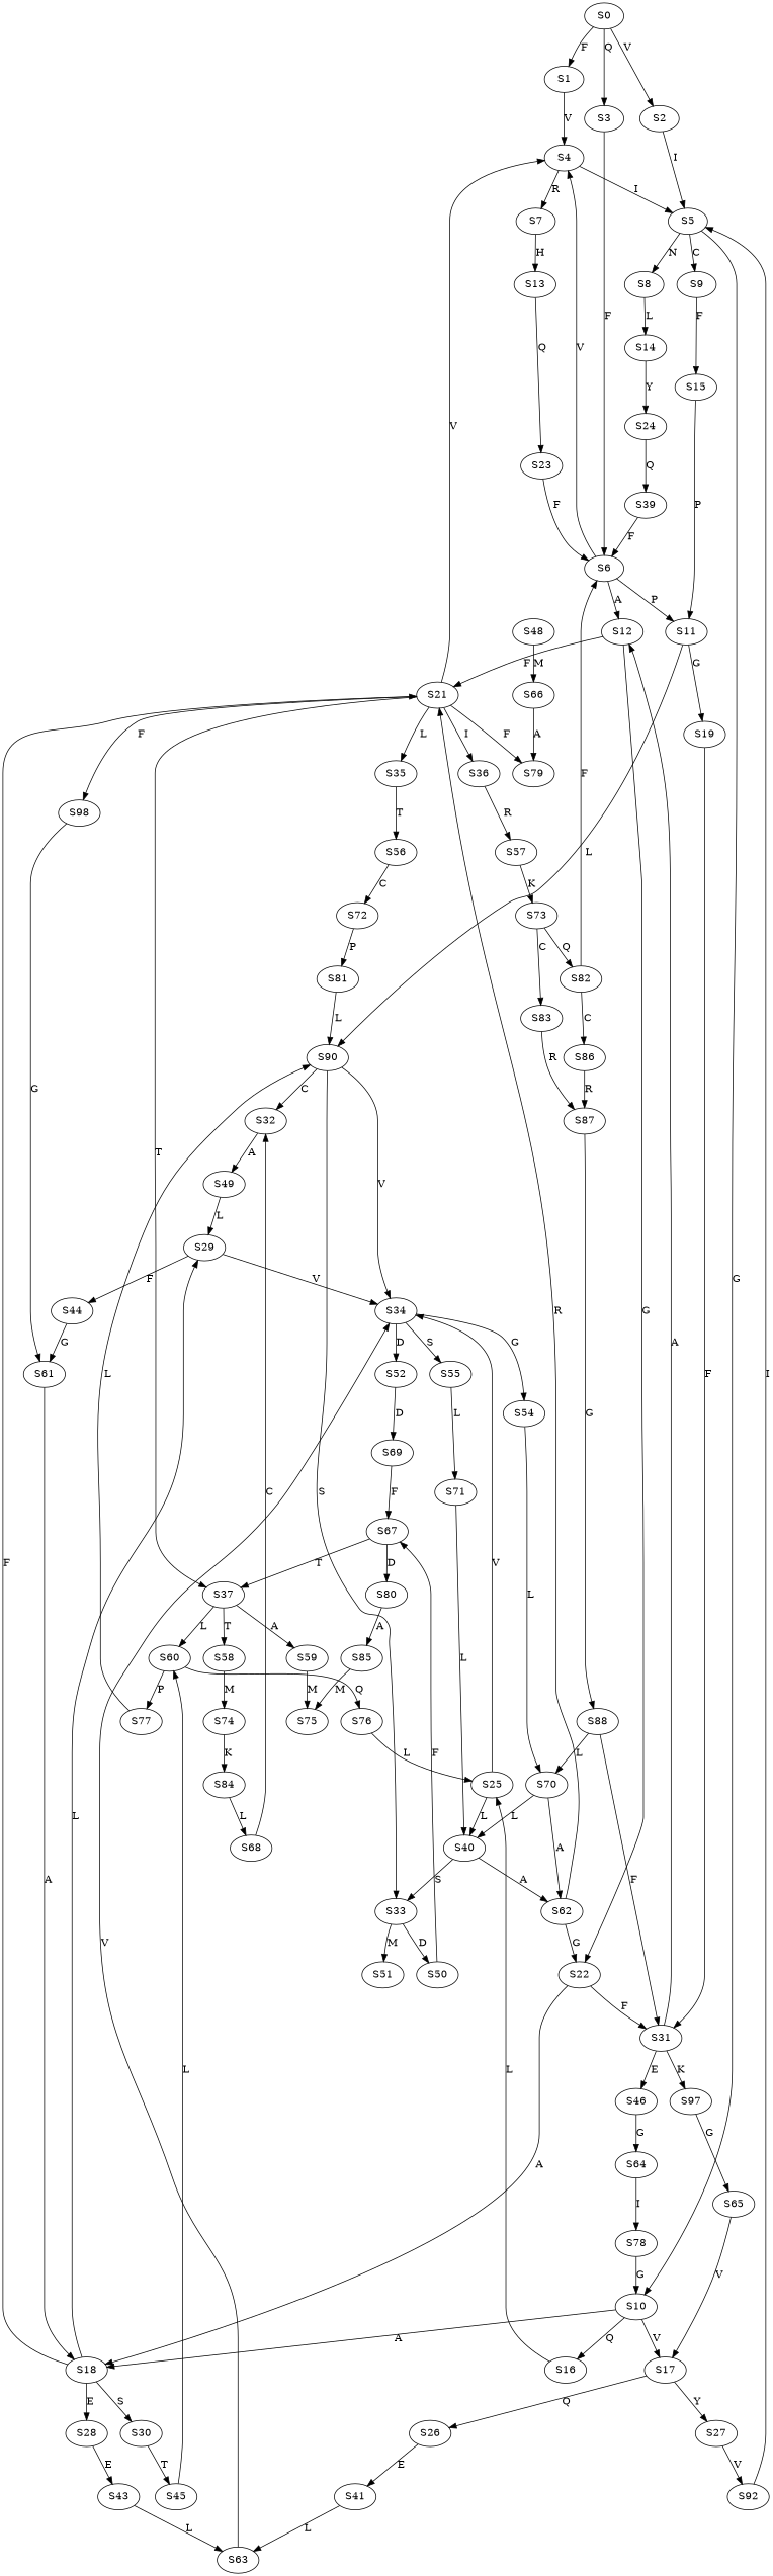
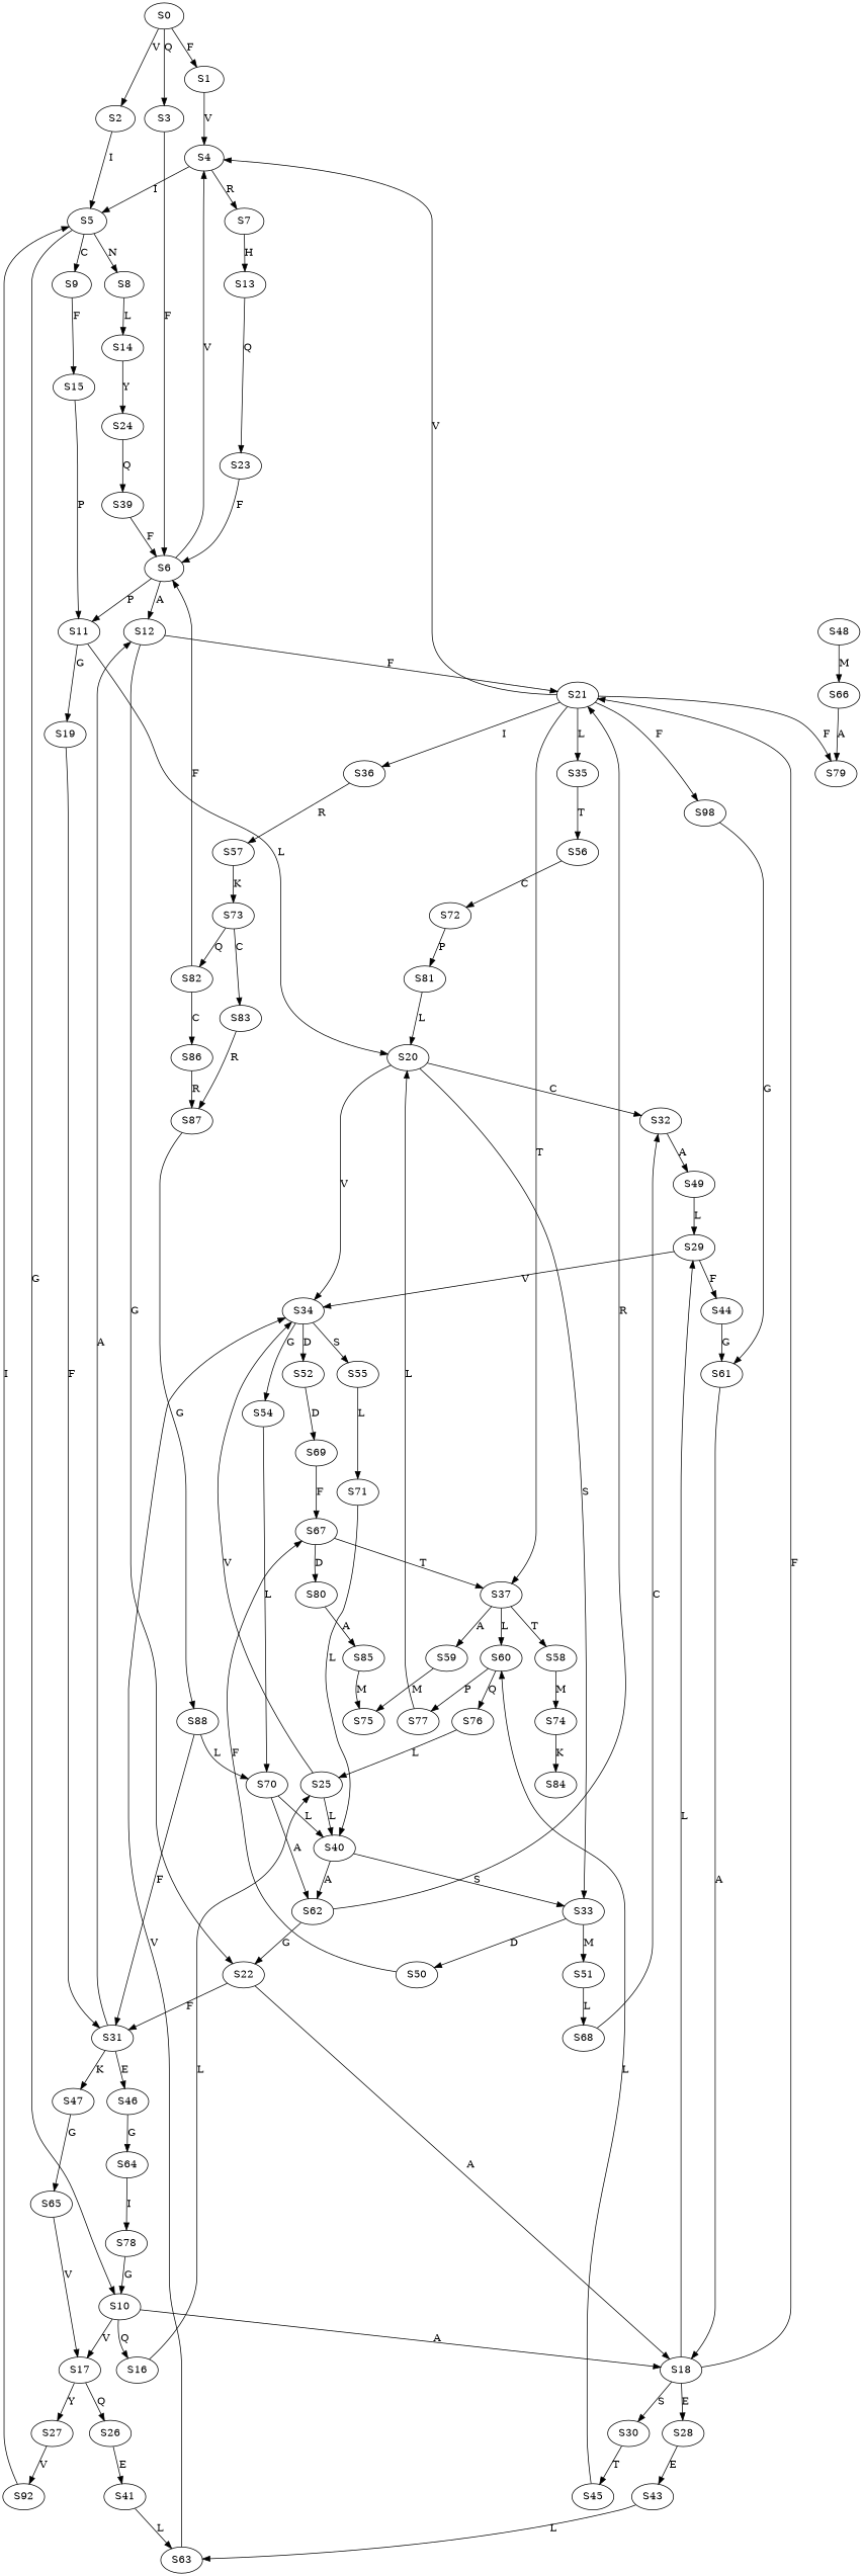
  strict digraph {
    S0
    S1
    S2
    S3
    S4
    S5
    S6
    S7
    S8
    S9
    S10
    S11
    S12
    S13
    S14
    S15
    S16
    S17
    S18
    S19
-   S20 [label=S90]
+   S20
    S21
    S22
    S23
    S24
    S25
    S26
    S27
    S28
    S29
    S30
    S31
    S32
    S33
    S34
    S35
    S36
    S37
    n39 [label=S98]
    S79
    S39
    S40
    S41
    n44 [label=S92]
    S43
    S44
    S45
    S46
-   S47 [label=S97]
+   S47
    S49
    S50
    S51
    S52
    S54
    S55
    S56
    S57
    S58
    S59
    S60
    S61
    S62
    S63
    S64
    S65
    S48
    S66
    S67
    S68
    S69
    S70
    S71
    S72
    S73
    S74
    S75
    S76
    S77
    S78
    S80
    S81
    S82
    S83
    S84
    S85
    S86
    S87
    S88
    S0 -> S1 [label=F]
    S0 -> S2 [label=V]
    S0 -> S3 [label=Q]
    S1 -> S4 [label=V]
    S2 -> S5 [label=I]
    S3 -> S6 [label=F]
    S4 -> S5 [label=I]
    S4 -> S7 [label=R]
    S5 -> S8 [label=N]
    S5 -> S9 [label=C]
    S5 -> S10 [label=G]
    S6 -> S4 [label=V]
    S6 -> S11 [label=P]
    S6 -> S12 [label=A]
    S7 -> S13 [label=H]
    S8 -> S14 [label=L]
    S9 -> S15 [label=F]
    S10 -> S16 [label=Q]
    S10 -> S17 [label=V]
    S10 -> S18 [label=A]
    S11 -> S19 [label=G]
    S11 -> S20 [label=L]
    S12 -> S21 [label=F]
    S12 -> S22 [label=G]
    S13 -> S23 [label=Q]
    S14 -> S24 [label=Y]
    S15 -> S11 [label=P]
    S16 -> S25 [label=L]
    S17 -> S26 [label=Q]
    S17 -> S27 [label=Y]
    S18 -> S21 [label=F]
    S18 -> S28 [label=E]
    S18 -> S29 [label=L]
    S18 -> S30 [label=S]
    S19 -> S31 [label=F]
    S20 -> S32 [label=C]
    S20 -> S33 [label=S]
    S20 -> S34 [label=V]
    S21 -> S4 [label=V]
    S21 -> S35 [label=L]
    S21 -> S36 [label=I]
    S21 -> S37 [label=T]
    S21 -> n39 [label=F]
    S21 -> S79 [label=F]
    S22 -> S18 [label=A]
    S22 -> S31 [label=F]
    S23 -> S6 [label=F]
    S24 -> S39 [label=Q]
    S25 -> S34 [label=V]
    S25 -> S40 [label=L]
    S26 -> S41 [label=E]
    S27 -> n44 [label=V]
    S28 -> S43 [label=E]
    S29 -> S34 [label=V]
    S29 -> S44 [label=F]
    S30 -> S45 [label=T]
    S31 -> S12 [label=A]
    S31 -> S46 [label=E]
    S31 -> S47 [label=K]
    S32 -> S49 [label=A]
    S33 -> S50 [label=D]
    S33 -> S51 [label=M]
    S34 -> S52 [label=D]
    S34 -> S54 [label=G]
    S34 -> S55 [label=S]
    S35 -> S56 [label=T]
    S36 -> S57 [label=R]
    S37 -> S58 [label=T]
    S37 -> S59 [label=A]
    S37 -> S60 [label=L]
    n39 -> S61 [label=G]
    S39 -> S6 [label=F]
    S40 -> S33 [label=S]
    S40 -> S62 [label=A]
    S41 -> S63 [label=L]
    n44 -> S5 [label=I]
    S43 -> S63 [label=L]
    S44 -> S61 [label=G]
    S45 -> S60 [label=L]
    S46 -> S64 [label=G]
    S47 -> S65 [label=G]
    S49 -> S29 [label=L]
    S50 -> S67 [label=F]
-   S84 -> S68 [label=L]
+   S51 -> S68 [label=L]
    S52 -> S69 [label=D]
    S54 -> S70 [label=L]
    S55 -> S71 [label=L]
    S56 -> S72 [label=C]
    S57 -> S73 [label=K]
    S58 -> S74 [label=M]
    S59 -> S75 [label=M]
    S60 -> S76 [label=Q]
    S60 -> S77 [label=P]
    S61 -> S18 [label=A]
    S62 -> S21 [label=R]
    S62 -> S22 [label=G]
    S63 -> S34 [label=V]
    S64 -> S78 [label=I]
    S65 -> S17 [label=V]
    S48 -> S66 [label=M]
    S66 -> S79 [label=A]
    S67 -> S37 [label=T]
    S67 -> S80 [label=D]
    S68 -> S32 [label=C]
    S69 -> S67 [label=F]
    S70 -> S40 [label=L]
    S70 -> S62 [label=A]
    S71 -> S40 [label=L]
    S72 -> S81 [label=P]
    S73 -> S82 [label=Q]
    S73 -> S83 [label=C]
    S74 -> S84 [label=K]
    S76 -> S25 [label=L]
    S77 -> S20 [label=L]
    S78 -> S10 [label=G]
    S80 -> S85 [label=A]
    S81 -> S20 [label=L]
    S82 -> S6 [label=F]
    S82 -> S86 [label=C]
    S83 -> S87 [label=R]
    S85 -> S75 [label=M]
    S86 -> S87 [label=R]
    S87 -> S88 [label=G]
    S88 -> S31 [label=F]
    S88 -> S70 [label=L]
  }
